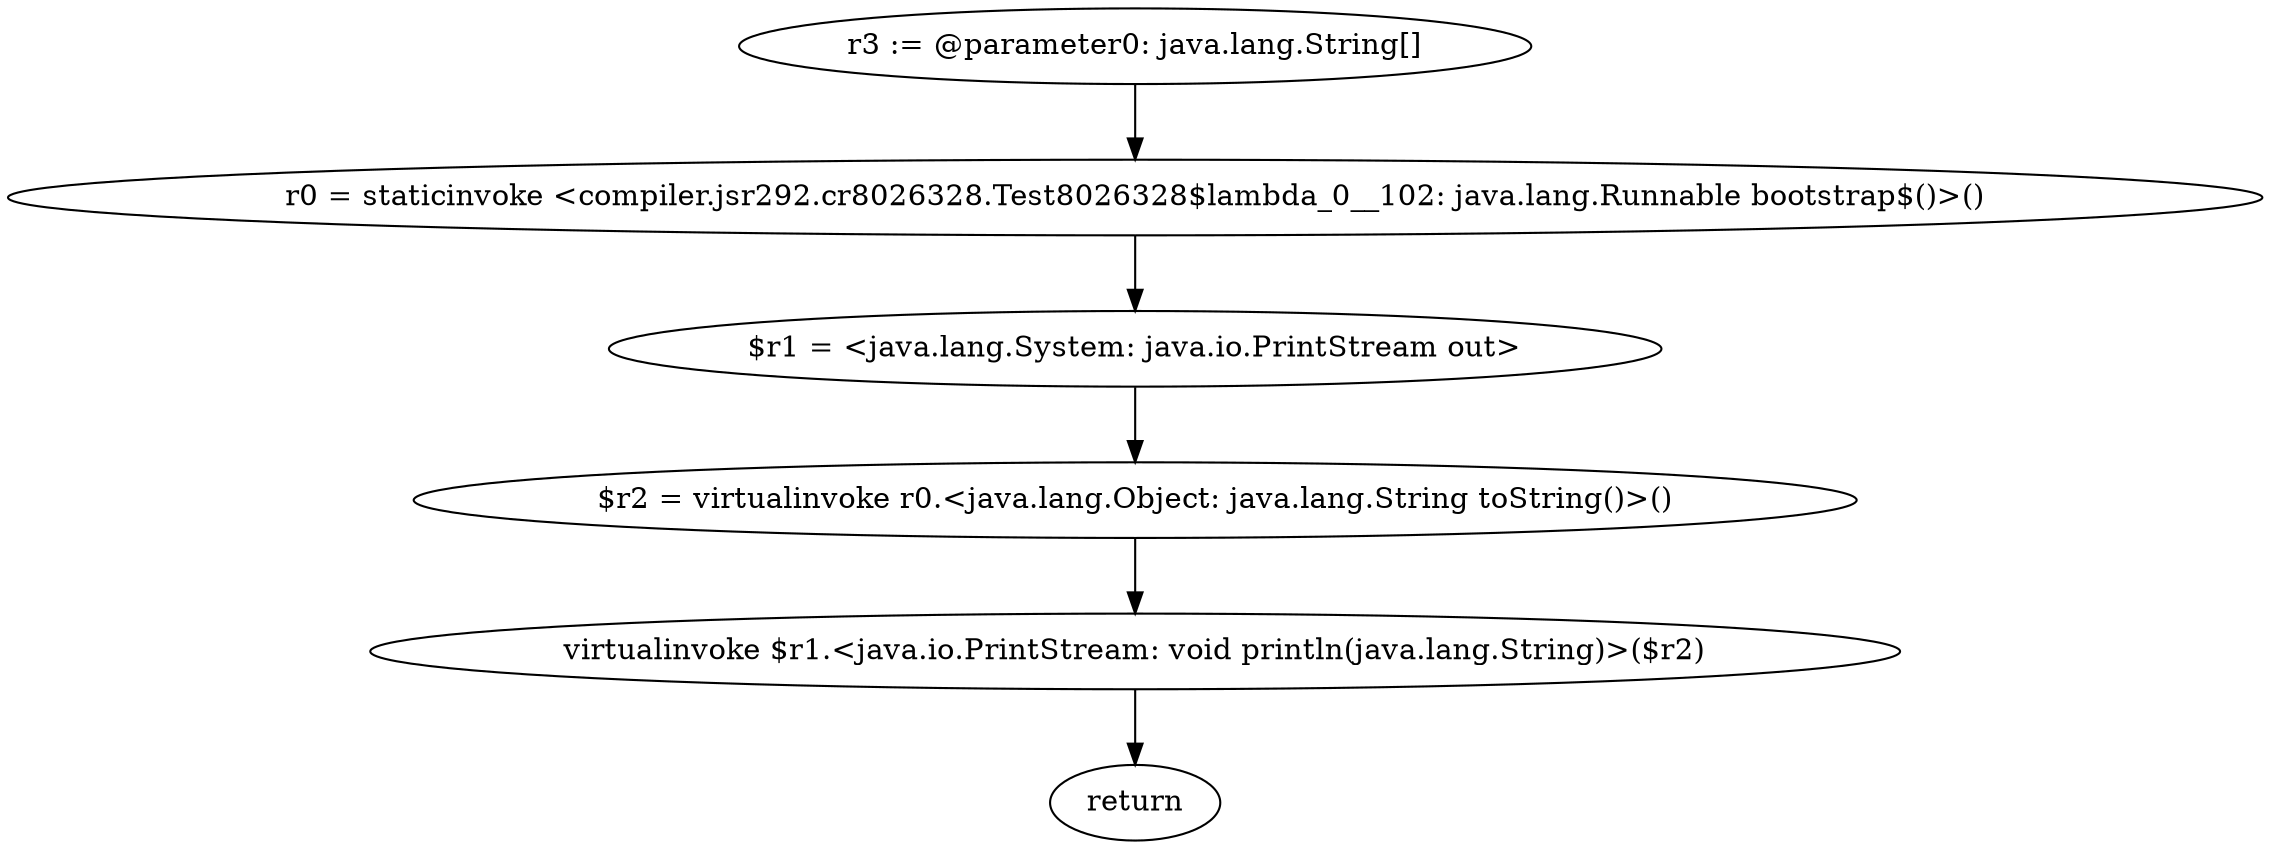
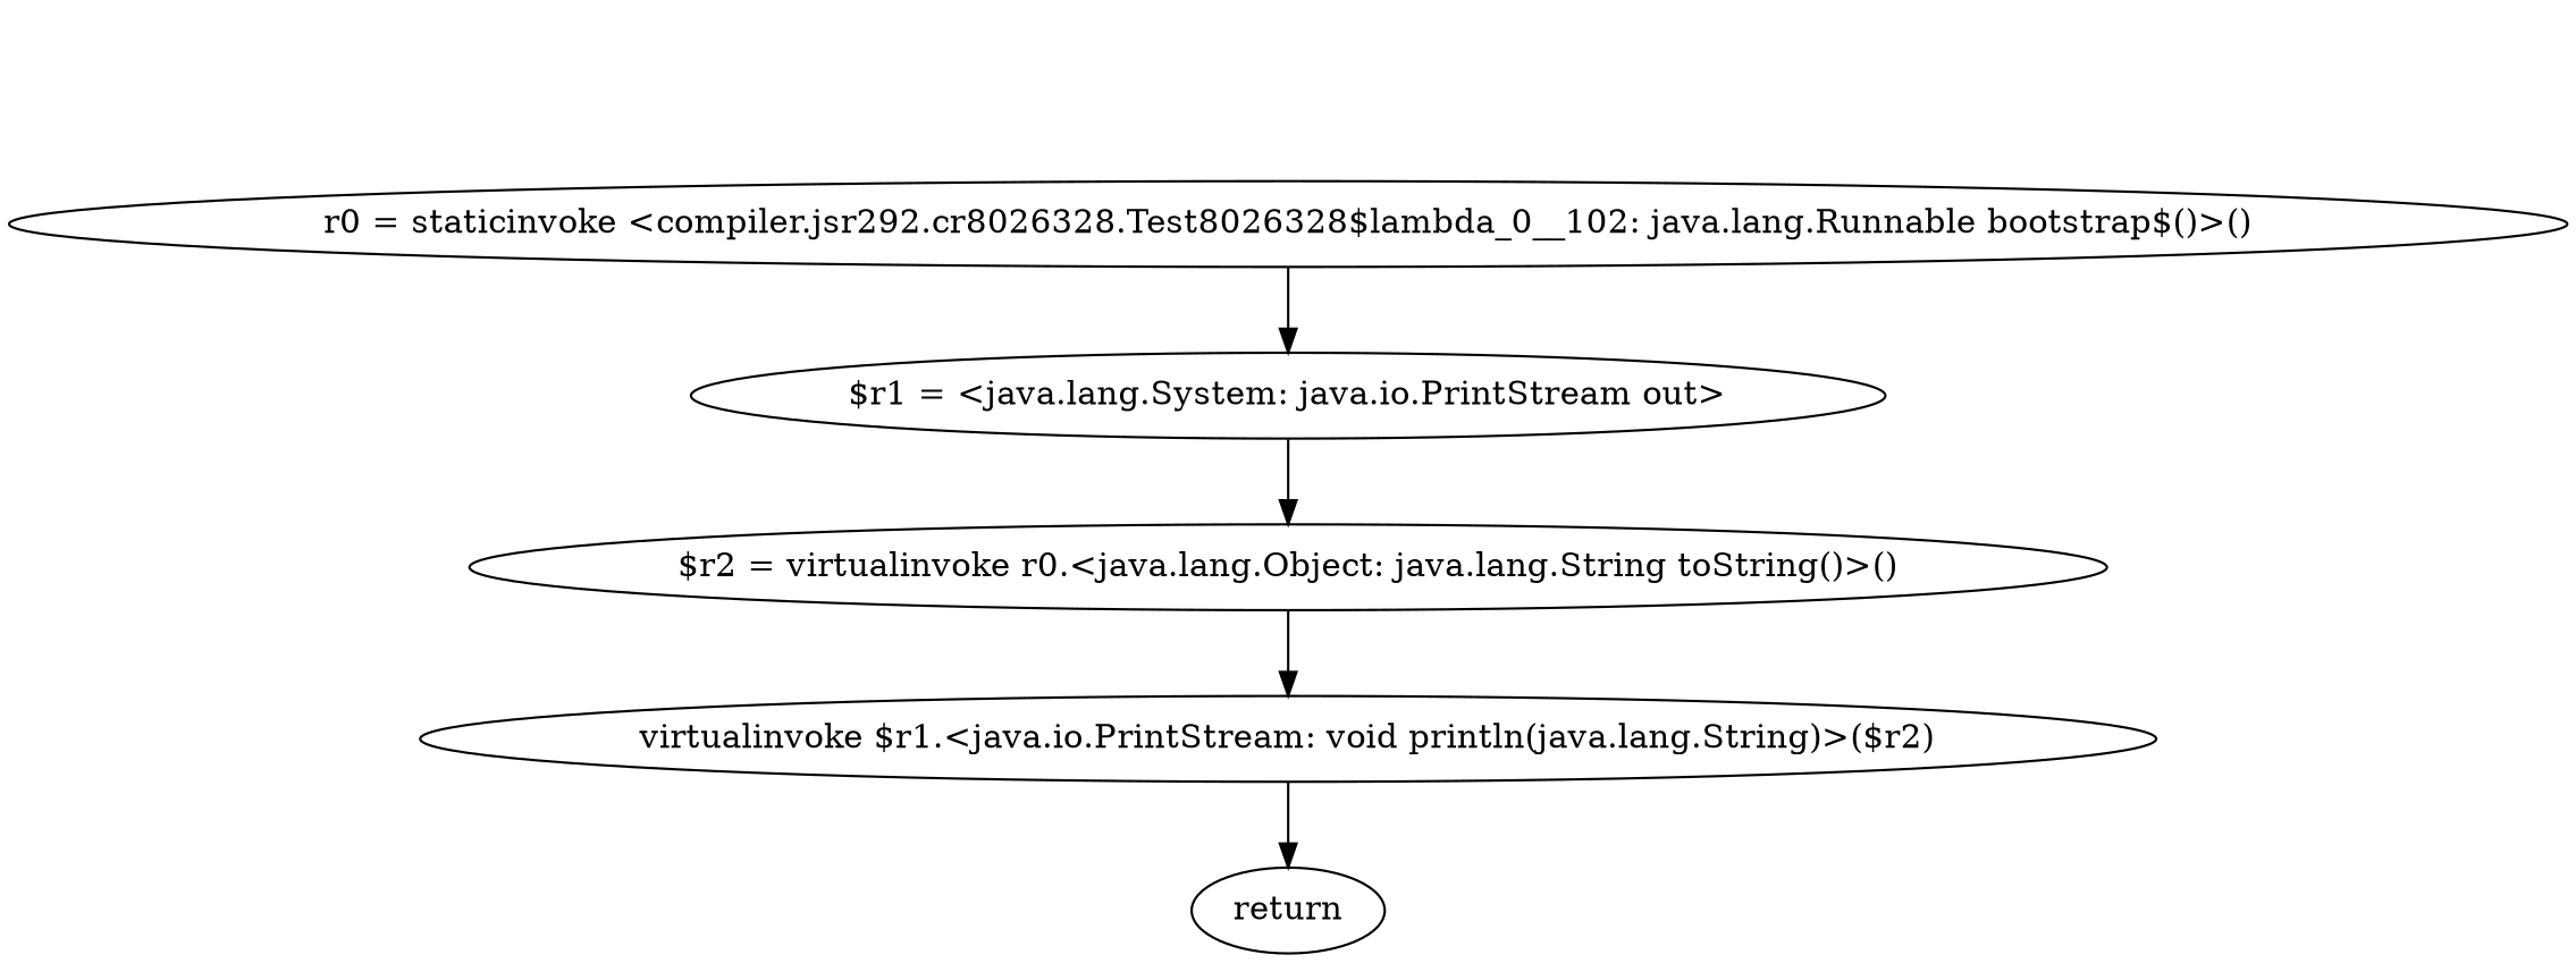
  digraph {
-   "r3 := @parameter0: java.lang.String[]"
    "r0 = staticinvoke <compiler.jsr292.cr8026328.Test8026328$lambda_0__102: java.lang.Runnable bootstrap$()>()"
    "$r1 = <java.lang.System: java.io.PrintStream out>"
    "$r2 = virtualinvoke r0.<java.lang.Object: java.lang.String toString()>()"
    "virtualinvoke $r1.<java.io.PrintStream: void println(java.lang.String)>($r2)"
    return
-   "r3 := @parameter0: java.lang.String[]" -> "r0 = staticinvoke <compiler.jsr292.cr8026328.Test8026328$lambda_0__102: java.lang.Runnable bootstrap$()>()"
    "r0 = staticinvoke <compiler.jsr292.cr8026328.Test8026328$lambda_0__102: java.lang.Runnable bootstrap$()>()" -> "$r1 = <java.lang.System: java.io.PrintStream out>"
    "$r1 = <java.lang.System: java.io.PrintStream out>" -> "$r2 = virtualinvoke r0.<java.lang.Object: java.lang.String toString()>()"
    "$r2 = virtualinvoke r0.<java.lang.Object: java.lang.String toString()>()" -> "virtualinvoke $r1.<java.io.PrintStream: void println(java.lang.String)>($r2)"
    "virtualinvoke $r1.<java.io.PrintStream: void println(java.lang.String)>($r2)" -> return
  }
